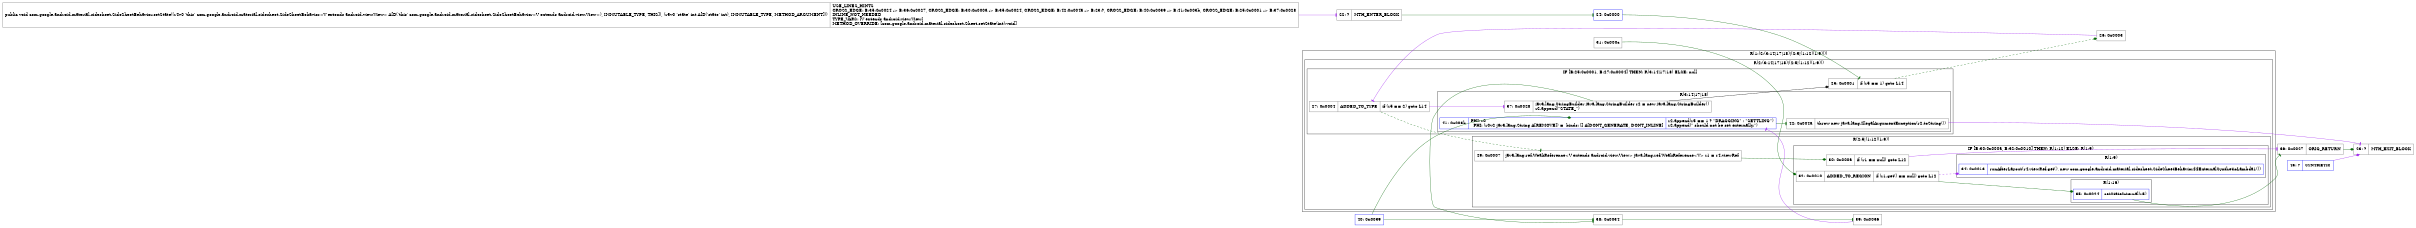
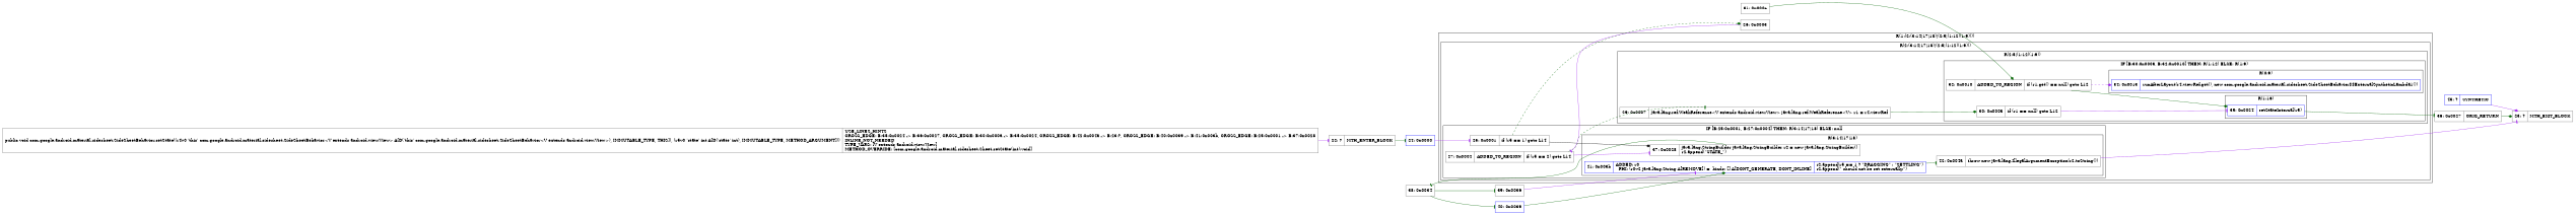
  digraph {
    rankdir=LR
    node [color=gray40 shape=record]
    edge [arrowhead=tee color=darkgreen]
    n1 [label="{37\:\ 0x0028|java.lang.StringBuilder java.lang.StringBuilder r2 = new java.lang.StringBuilder()\lr2.append(\"STATE_\")\l}"]
-   n2 [color=blue label="{41\:\ 0x003b|PHI: r0 \l  PHI: (r0v2 java.lang.String A[REMOVE]) =  binds: [] A[DONT_GENERATE, DONT_INLINE]\l|r2.append(r5 == 1 ? \"DRAGGING\" : \"SETTLING\")\lr2.append(\" should not be set externally.\")\l}"]
+   n2 [color=blue label="{41\:\ 0x003b|ADDED: r0 \l  PHI: (r0v2 java.lang.String A[REMOVE]) =  binds: [] A[DONT_GENERATE, DONT_INLINE]\l|r2.append(r5 == 1 ? \"DRAGGING\" : \"SETTLING\")\lr2.append(\" should not be set externally.\")\l}"]
    n3 [label="{42\:\ 0x004a|throw new java.lang.IllegalArgumentException(r2.toString())\l}"]
    n4 [label="{25\:\ 0x0001|if (r5 == 1) goto L14\l}"]
-   n5 [label="{27\:\ 0x0004|ADDED_TO_TYPE\l|if (r5 == 2) goto L14\l}"]
+   n5 [label="{27\:\ 0x0004|ADDED_TO_REGION\l|if (r5 == 2) goto L14\l}"]
    n6 [color=blue label="{35\:\ 0x0024|setStateInternal(r5)\l}"]
    n7 [color=blue label="{34\:\ 0x0013|runAfterLayout(r4.viewRef.get(), new com.google.android.material.sidesheet.SideSheetBehavior$$ExternalSyntheticLambda1())\l}"]
    n8 [label="{30\:\ 0x000a|if (r1 == null) goto L12\l}"]
    n9 [label="{32\:\ 0x0010|ADDED_TO_REGION\l|if (r1.get() == null) goto L12\l}"]
    n10 [label="{29\:\ 0x0007|java.lang.ref.WeakReference\<V extends android.view.View\> java.lang.ref.WeakReference\<V\> r1 = r4.viewRef\l}"]
    n11 [label="{38\:\ 0x0034}"]
    n12 [label="{23\:\ ?|MTH_EXIT_BLOCK\l}"]
    n13 [label="{26\:\ 0x0003}"]
    n14 [label="{36\:\ 0x0027|ORIG_RETURN\l}"]
    n15 [label="{39\:\ 0x0036}"]
    n16 [color=blue label="{40\:\ 0x0039}"]
    n17 [label="{31\:\ 0x000c}"]
    n18 [color=blue label="{43\:\ ?|SYNTHETIC\l}"]
    n19 [label="{22\:\ ?|MTH_ENTER_BLOCK\l}"]
    n20 [color=blue label="{24\:\ 0x0000}"]
    n21 [label="{public void com.google.android.material.sidesheet.SideSheetBehavior.setState((r4v0 'this' com.google.android.material.sidesheet.SideSheetBehavior\<V extends android.view.View\> A[D('this' com.google.android.material.sidesheet.SideSheetBehavior\<V extends android.view.View\>), IMMUTABLE_TYPE, THIS]), (r5v0 'state' int A[D('state' int), IMMUTABLE_TYPE, METHOD_ARGUMENT]))  | USE_LINES_HINTS\lCROSS_EDGE: B:35:0x0024 \-\> B:36:0x0027, CROSS_EDGE: B:30:0x000a \-\> B:35:0x0024, CROSS_EDGE: B:42:0x004a \-\> B:23:?, CROSS_EDGE: B:40:0x0039 \-\> B:41:0x003b, CROSS_EDGE: B:25:0x0001 \-\> B:37:0x0028\lINLINE_NOT_NEEDED\lTYPE_VARS: [V extends android.view.View]\lMETHOD_OVERRIDE: [com.google.android.material.sidesheet.Sheet.setState(int):void]\l}"]
    subgraph cluster_1 {
      label="R(1:(2:(3:14|17|18)|(2:5|(1:12)(1:9))))"
      subgraph cluster_2 {
        label="R(2:(3:14|17|18)|(2:5|(1:12)(1:9)))"
        subgraph cluster_3 {
          label="IF [B:25:0x0001, B:27:0x0004] THEN: R(3:14|17|18) ELSE: null"
          n4
          n5
          subgraph cluster_4 {
            label="R(3:14|17|18)"
            n1
            n2
            n3
          }
        }
        subgraph cluster_5 {
          label="R(2:5|(1:12)(1:9))"
          n10
          subgraph cluster_6 {
            label="IF [B:30:0x000a, B:32:0x0010] THEN: R(1:12) ELSE: R(1:9)"
            n8
            n9
            subgraph cluster_7 {
              label="R(1:16)"
              n6
            }
            subgraph cluster_8 {
-             label="R(1:9)"
+             label="R(0:9)"
              n7
            }
          }
        }
      }
    }
    n1 -> n11
    n2 -> n3
    n3 -> n12 [color=purple]
-   n1 -> n4 [arrowhead=diamond color=black]
+   n4 -> n1 [arrowhead=diamond color=black]
    n4 -> n13 [arrowhead=diamond style=dashed]
    n5 -> n1 [color=purple]
    n5 -> n10 [style=dashed]
    n6 -> n14
-   n8 -> n14 [color=purple]
+   n8 -> n6 [color=purple]
    n9 -> n6 [arrowhead=diamond]
    n9 -> n7 [arrowhead=diamond color=purple style=dashed]
    n10 -> n8 [arrowhead=diamond]
    n11 -> n15
-   n16 -> n11
+   n11 -> n16
    n13 -> n5 [color=purple]
    n14 -> n12 [arrowhead=diamond]
    n15 -> n2 [color=purple]
    n16 -> n2 [arrowhead=diamond]
    n17 -> n9 [arrowhead=diamond]
    n18 -> n12 [arrowhead=diamond color=purple]
    n19 -> n20
-   n20 -> n4
+   n20 -> n4 [color=purple]
    n21 -> n19 [color=purple]
  }
